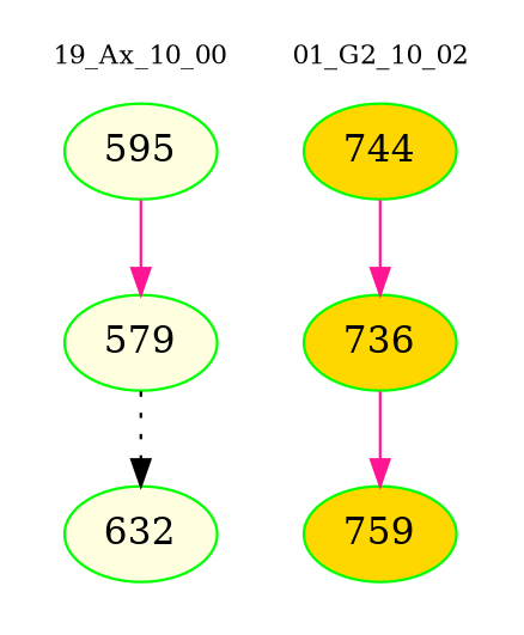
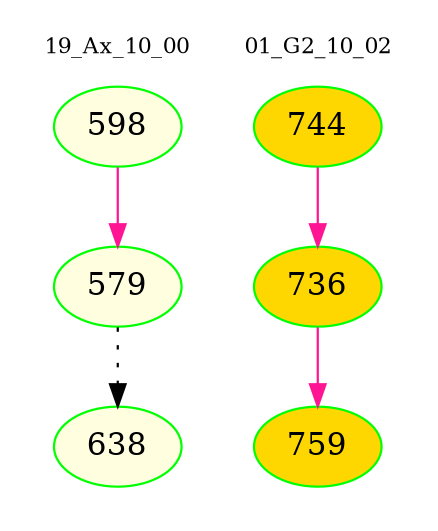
  digraph {
    node [color=green fillcolor=lightyellow style=filled]
    edge [color=deeppink style=solid]
-   n1 [label=595]
+   n1 [label=598]
    n2 [label=579]
-   n3 [label=632]
+   n3 [label=638]
    n4 [fillcolor=gold label=744]
    n5 [fillcolor=gold label=736]
    n6 [fillcolor=gold label=759]
    subgraph cluster_1 {
      color=white
      fontsize=10
      label="19_Ax_10_00"
      n1
      n2
      n3
    }
    subgraph cluster_2 {
      color=white
      fontsize=10
      label="01_G2_10_02"
      n4
      n5
      n6
    }
    n1 -> n2
    n2 -> n3 [color=black style=dotted]
    n4 -> n5
    n5 -> n6
  }
